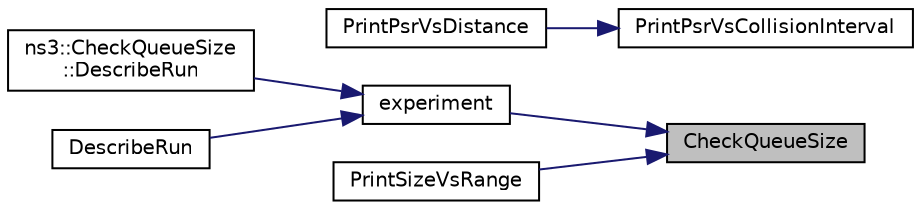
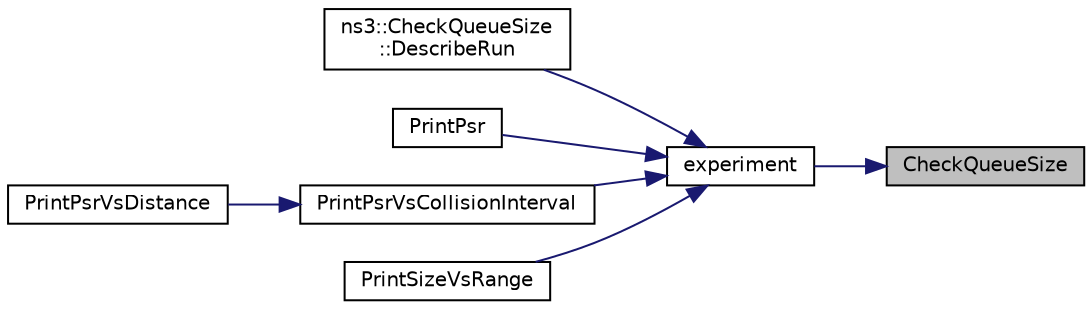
  digraph {
    rankdir=RL
    node [color=black fillcolor=white fontname=Helvetica fontsize=10 shape=record style=filled]
    edge [color=midnightblue dir=back fontname=Helvetica fontsize=10 labelfontname=Helvetica labelfontsize=10 style=solid]
    n1 [fillcolor=grey75 fontcolor=black height=0.2 label=CheckQueueSize width=0.4]
    n2 [height=0.2 label=experiment width=0.4]
    n3 [height=0.2 label="ns3::CheckQueueSize\l::DescribeRun" width=0.4]
-   n4 [height=0.2 label=DescribeRun width=0.4]
+   n4 [height=0.2 label=PrintPsr width=0.4]
    n5 [height=0.2 label=PrintPsrVsCollisionInterval width=0.4]
    n6 [height=0.2 label=PrintSizeVsRange width=0.4]
    n7 [height=0.2 label=PrintPsrVsDistance width=0.4]
    n1 -> n2
    n2 -> n3
    n2 -> n4
-   n1 -> n6
+   n2 -> n5
+   n2 -> n6
    n5 -> n7
  }
